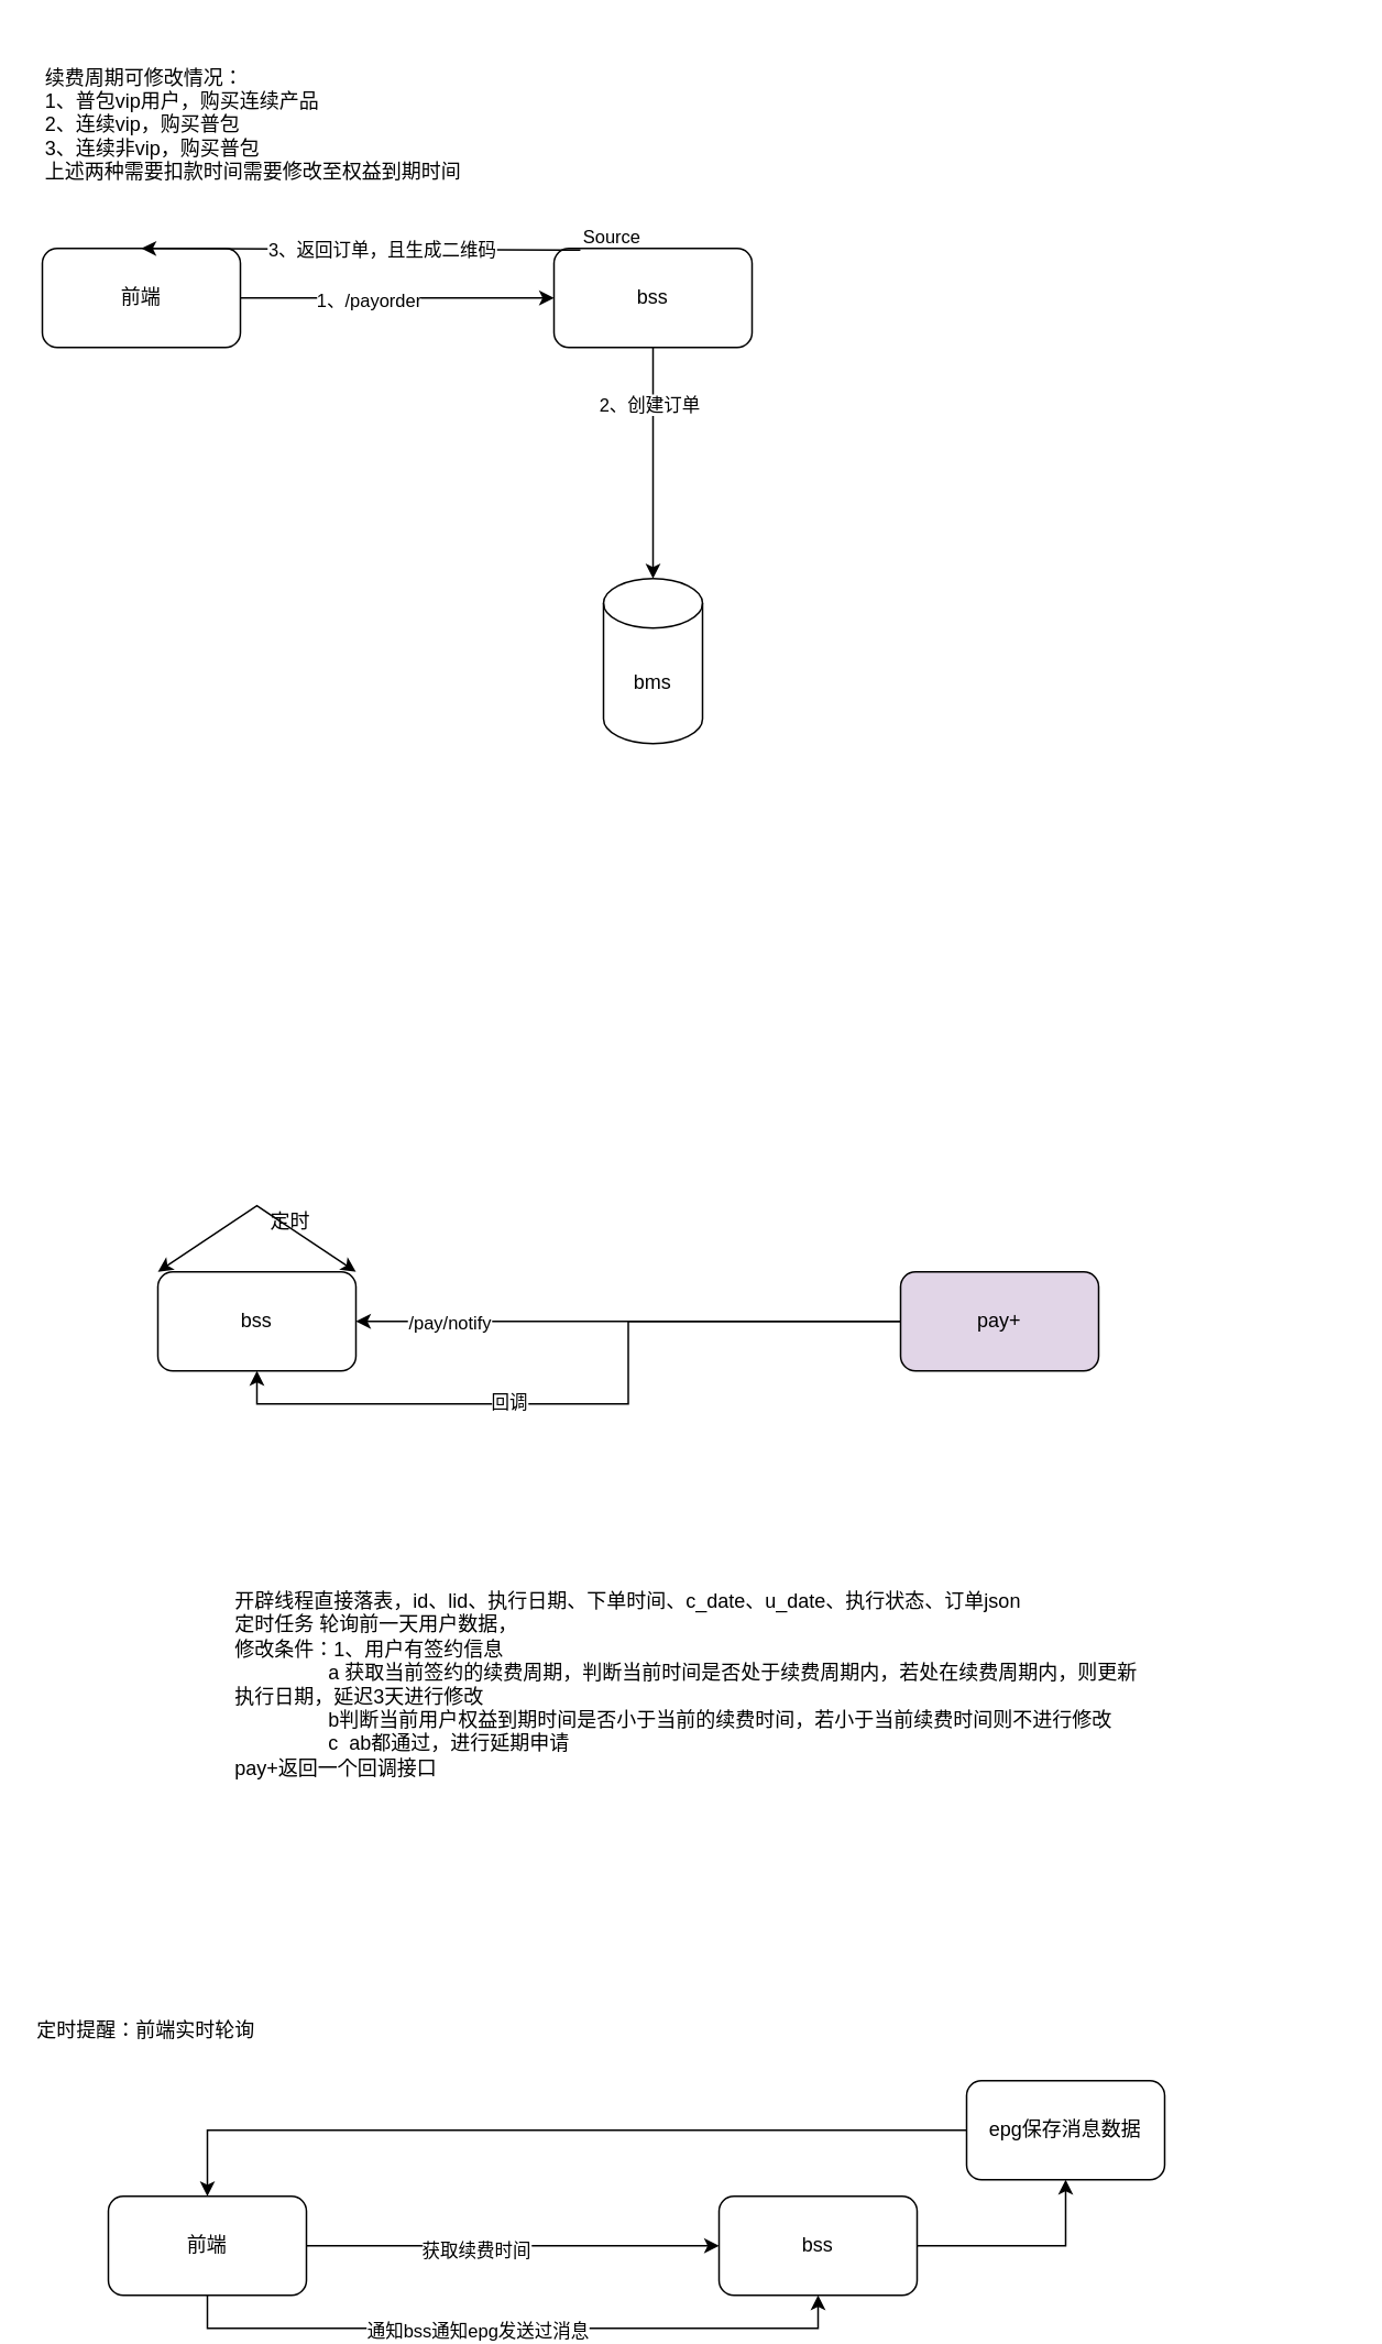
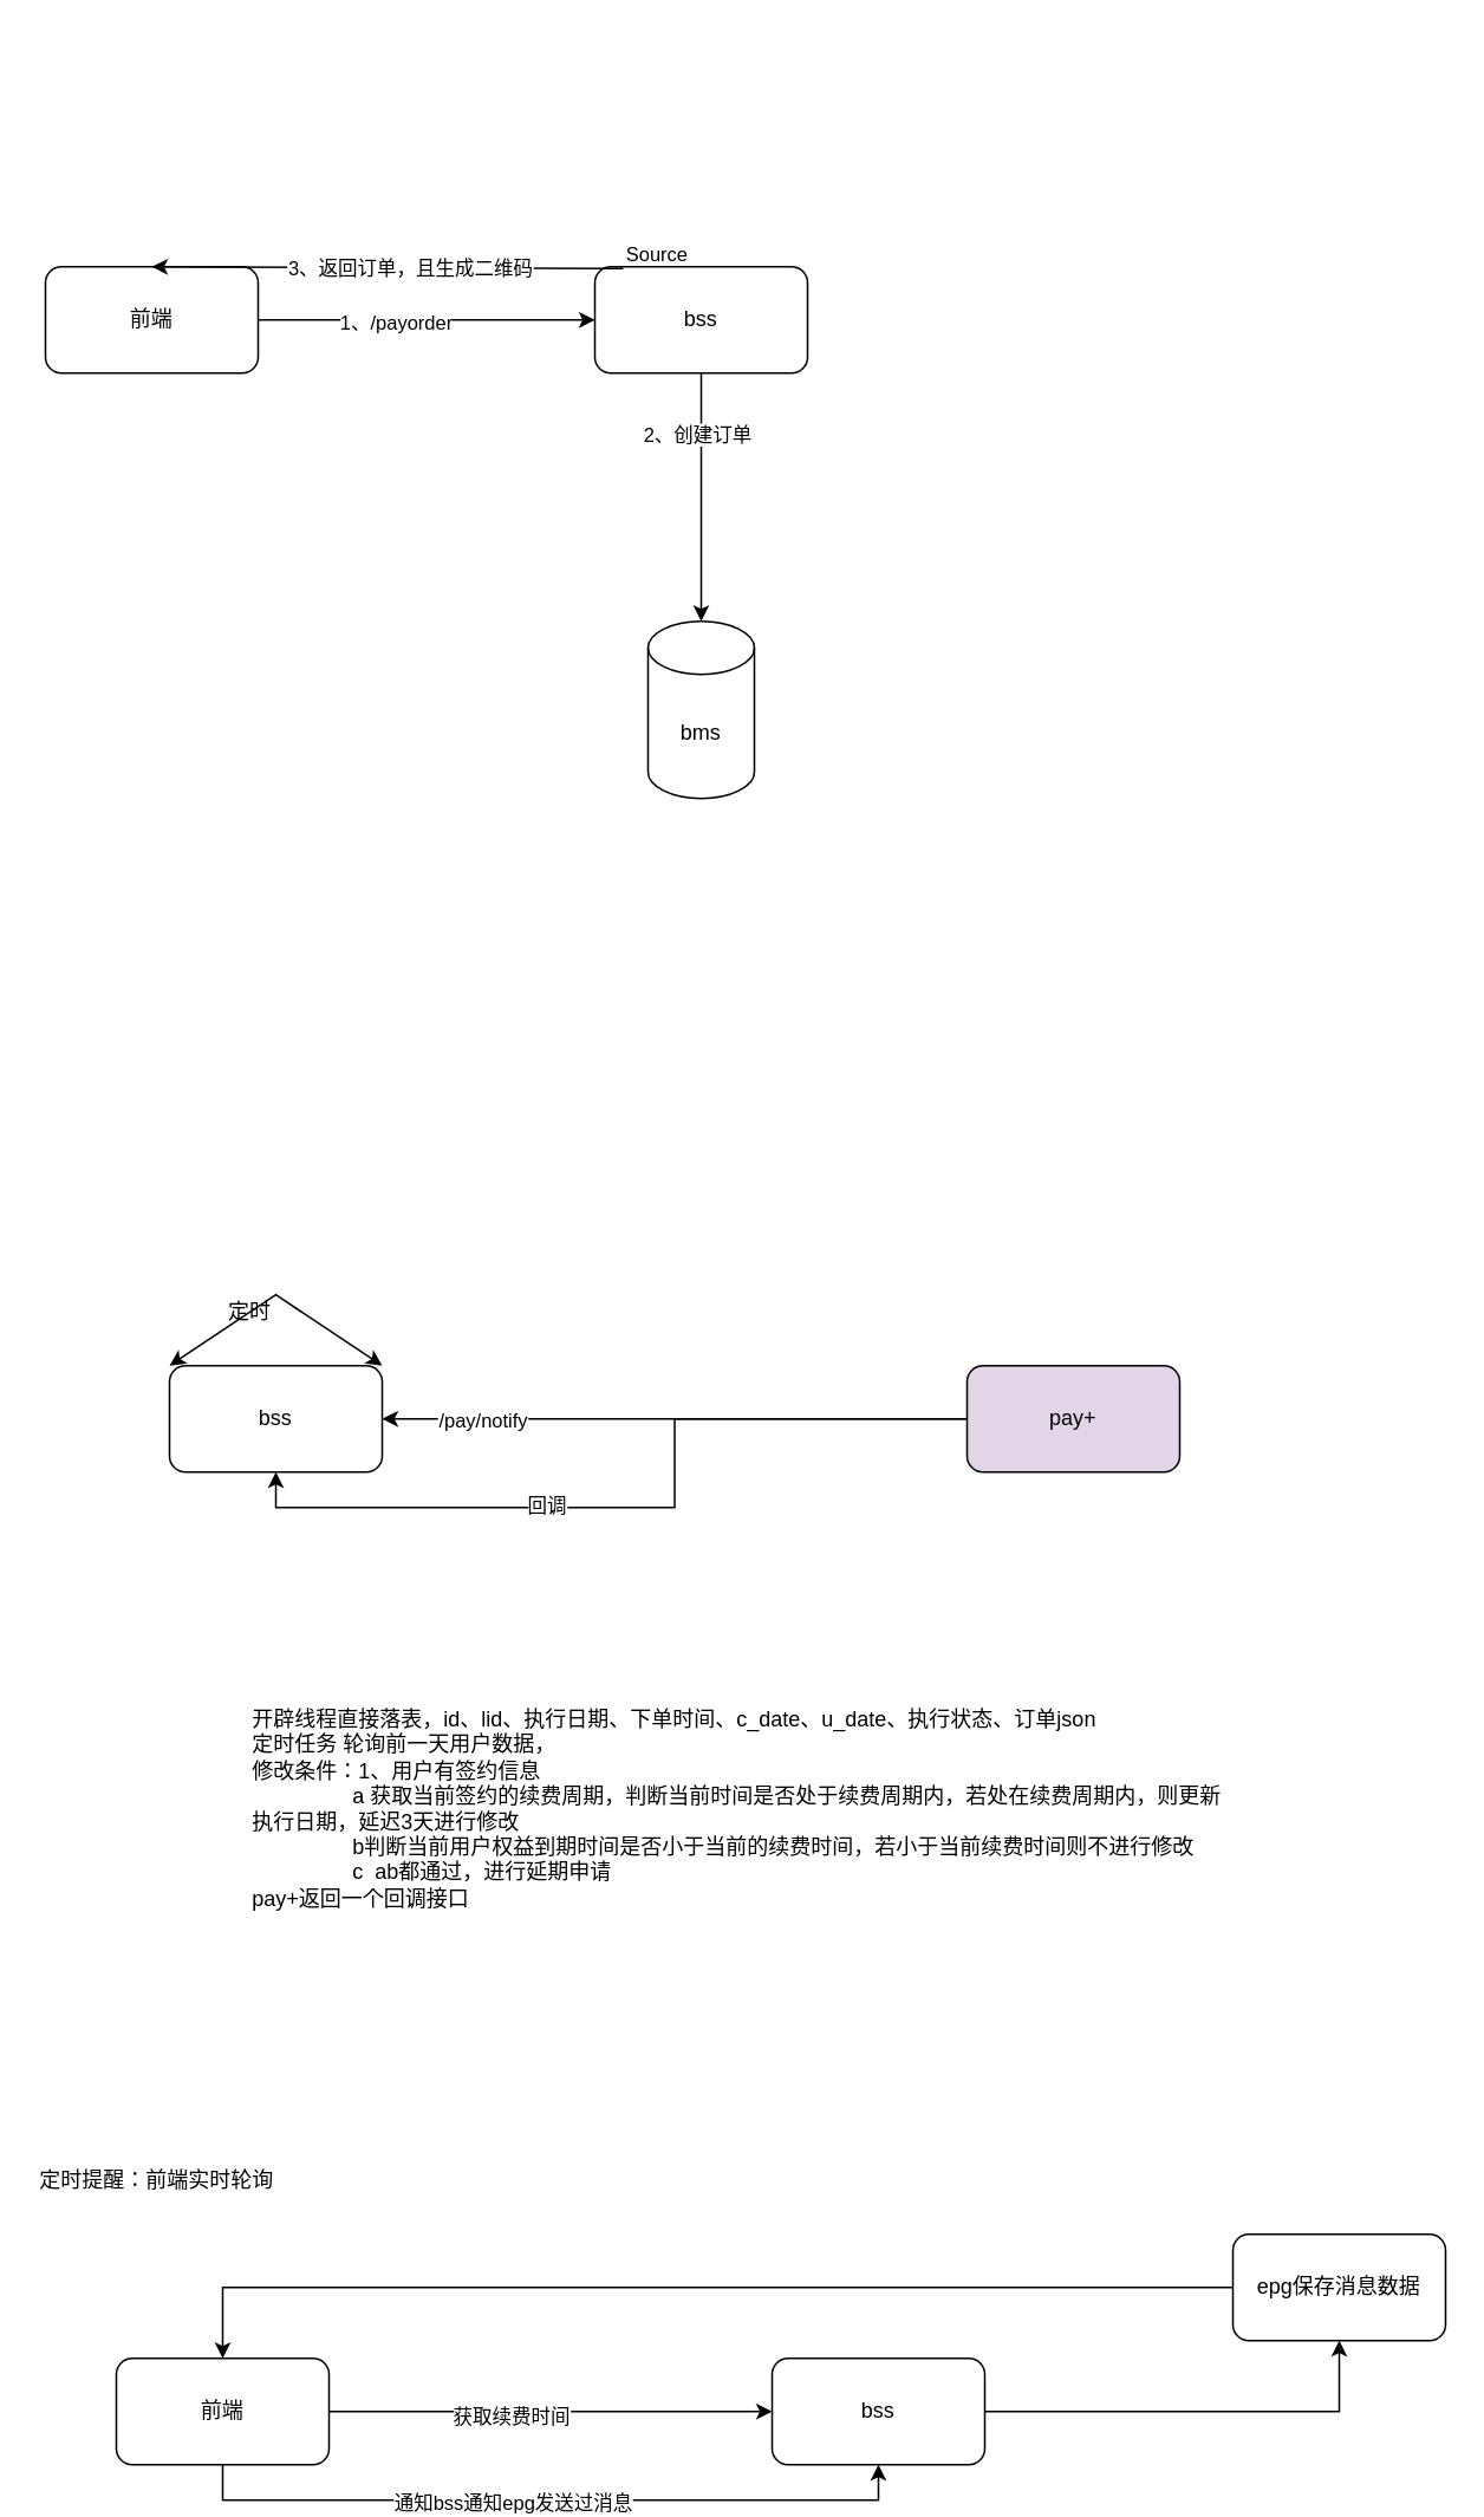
  <mxCell id="0" />
  <mxCell id="1" parent="0" />
- <mxCell id="2" value="续费周期可修改情况：&lt;br&gt;1、普包vip用户，购买连续产品&lt;br&gt;2、连续vip，购买普包&lt;br&gt;3、连续非vip，购买普包&lt;br&gt;上述两种需要扣款时间需要修改至权益到期时间" style="text;html=1;strokeColor=none;fillColor=none;align=left;verticalAlign=middle;whiteSpace=wrap;rounded=0;" vertex="1" parent="1"><mxGeometry x="25" y="20" width="280" height="110" as="geometry" /></mxCell>
  <mxCell id="3" style="edgeStyle=orthogonalEdgeStyle;rounded=0;orthogonalLoop=1;jettySize=auto;html=1;entryX=0;entryY=0.5;entryDx=0;entryDy=0;" edge="1" parent="1" source="5" target="8"><mxGeometry relative="1" as="geometry" /></mxCell>
  <mxCell id="4" value="1、/payorder" style="edgeLabel;html=1;align=center;verticalAlign=middle;resizable=0;points=[];" vertex="1" connectable="0" parent="3"><mxGeometry x="-0.173" y="-1" relative="1" as="geometry"><mxPoint x="-2" as="offset" /></mxGeometry></mxCell>
  <mxCell id="5" value="前端" style="rounded=1;whiteSpace=wrap;html=1;" vertex="1" parent="1"><mxGeometry x="25" y="150" width="120" height="60" as="geometry" /></mxCell>
  <mxCell id="6" style="edgeStyle=orthogonalEdgeStyle;rounded=0;orthogonalLoop=1;jettySize=auto;html=1;entryX=0.5;entryY=0;entryDx=0;entryDy=0;entryPerimeter=0;" edge="1" parent="1" source="8" target="14"><mxGeometry relative="1" as="geometry" /></mxCell>
  <mxCell id="7" value="2、创建订单" style="edgeLabel;html=1;align=center;verticalAlign=middle;resizable=0;points=[];" vertex="1" connectable="0" parent="6"><mxGeometry x="-0.509" y="-3" relative="1" as="geometry"><mxPoint as="offset" /></mxGeometry></mxCell>
  <mxCell id="8" value="bss" style="rounded=1;whiteSpace=wrap;html=1;" vertex="1" parent="1"><mxGeometry x="335" y="150" width="120" height="60" as="geometry" /></mxCell>
  <mxCell id="9" style="edgeStyle=orthogonalEdgeStyle;rounded=0;orthogonalLoop=1;jettySize=auto;html=1;entryX=1;entryY=0.5;entryDx=0;entryDy=0;" edge="1" parent="1" source="13" target="18"><mxGeometry relative="1" as="geometry" /></mxCell>
  <mxCell id="10" value="/pay/notify" style="edgeLabel;html=1;align=center;verticalAlign=middle;resizable=0;points=[];" vertex="1" connectable="0" parent="9"><mxGeometry x="0.661" relative="1" as="geometry"><mxPoint as="offset" /></mxGeometry></mxCell>
  <mxCell id="11" style="edgeStyle=orthogonalEdgeStyle;rounded=0;orthogonalLoop=1;jettySize=auto;html=1;entryX=0.5;entryY=1;entryDx=0;entryDy=0;" edge="1" parent="1" source="13" target="18"><mxGeometry relative="1" as="geometry" /></mxCell>
  <mxCell id="12" value="回调" style="edgeLabel;html=1;align=center;verticalAlign=middle;resizable=0;points=[];" vertex="1" connectable="0" parent="11"><mxGeometry x="0.252" y="-2" relative="1" as="geometry"><mxPoint as="offset" /></mxGeometry></mxCell>
  <mxCell id="13" value="pay+" style="rounded=1;whiteSpace=wrap;html=1;fillColor=#e1d5e7;" vertex="1" parent="1"><mxGeometry x="545" y="770" width="120" height="60" as="geometry" /></mxCell>
  <mxCell id="14" value="bms" style="shape=cylinder3;whiteSpace=wrap;html=1;boundedLbl=1;backgroundOutline=1;size=15;" vertex="1" parent="1"><mxGeometry x="365" y="350" width="60" height="100" as="geometry" /></mxCell>
  <mxCell id="15" value="" style="endArrow=classic;html=1;rounded=0;entryX=0.5;entryY=0;entryDx=0;entryDy=0;exitX=0.133;exitY=0.017;exitDx=0;exitDy=0;exitPerimeter=0;" edge="1" parent="1" source="8" target="5"><mxGeometry relative="1" as="geometry"><mxPoint x="175" y="150" as="sourcePoint" /><mxPoint x="335" y="150" as="targetPoint" /></mxGeometry></mxCell>
  <mxCell id="16" value="3、返回订单，且生成二维码" style="edgeLabel;resizable=0;html=1;align=center;verticalAlign=middle;" connectable="0" vertex="1" parent="15"><mxGeometry relative="1" as="geometry"><mxPoint x="13" as="offset" /></mxGeometry></mxCell>
  <mxCell id="17" value="Source" style="edgeLabel;resizable=0;html=1;align=left;verticalAlign=bottom;" connectable="0" vertex="1" parent="15"><mxGeometry x="-1" relative="1" as="geometry" /></mxCell>
  <mxCell id="18" value="bss" style="rounded=1;whiteSpace=wrap;html=1;" vertex="1" parent="1"><mxGeometry x="95" y="770" width="120" height="60" as="geometry" /></mxCell>
  <mxCell id="19" value="开辟线程直接落表，id、lid、执行日期、下单时间、c_date、u_date、执行状态、订单json&lt;br&gt;定时任务 轮询前一天用户数据，&lt;br&gt;修改条件：1、用户有签约信息&lt;br&gt;&amp;nbsp; &amp;nbsp; &amp;nbsp; &amp;nbsp; &amp;nbsp; &amp;nbsp; &amp;nbsp; &amp;nbsp; &amp;nbsp;a 获取当前签约的续费周期，判断当前时间是否处于续费周期内，若处在续费周期内，则更新执行日期，延迟3天进行修改&lt;br&gt;&amp;nbsp; &amp;nbsp; &amp;nbsp; &amp;nbsp; &amp;nbsp; &amp;nbsp; &amp;nbsp; &amp;nbsp; &amp;nbsp;b判断当前用户权益到期时间是否小于当前的续费时间，若小于当前续费时间则不进行修改&lt;br&gt;&amp;nbsp; &amp;nbsp; &amp;nbsp; &amp;nbsp; &amp;nbsp; &amp;nbsp; &amp;nbsp; &amp;nbsp; &amp;nbsp;c&amp;nbsp; ab都通过，进行延期申请&lt;br&gt;pay+返回一个回调接口" style="text;html=1;strokeColor=none;fillColor=none;align=left;verticalAlign=middle;whiteSpace=wrap;rounded=0;" vertex="1" parent="1"><mxGeometry x="140" y="920" width="550" height="200" as="geometry" /></mxCell>
  <mxCell id="20" value="" style="endArrow=classic;startArrow=classic;html=1;rounded=0;exitX=0;exitY=0;exitDx=0;exitDy=0;entryX=1;entryY=0;entryDx=0;entryDy=0;" edge="1" parent="1" source="18" target="18"><mxGeometry width="50" height="50" relative="1" as="geometry"><mxPoint x="565" y="820" as="sourcePoint" /><mxPoint x="615" y="770" as="targetPoint" /><Array as="points"><mxPoint x="155" y="730" /></Array></mxGeometry></mxCell>
- <mxCell id="21" value="定时" style="text;html=1;align=center;verticalAlign=middle;resizable=0;points=[];autosize=1;strokeColor=none;fillColor=none;" vertex="1" parent="1"><mxGeometry x="150" y="725" width="50" height="30" as="geometry" /></mxCell>
+ <mxCell id="21" value="定时" style="text;html=1;align=center;verticalAlign=middle;resizable=0;points=[];autosize=1;strokeColor=none;fillColor=none;" vertex="1" parent="1"><mxGeometry x="115" y="725" width="50" height="30" as="geometry" /></mxCell>
  <mxCell id="22" value="定时提醒：前端实时轮询" style="text;html=1;strokeColor=none;fillColor=none;align=left;verticalAlign=middle;whiteSpace=wrap;rounded=0;" vertex="1" parent="1"><mxGeometry x="20" y="1150" width="370" height="160" as="geometry" /></mxCell>
  <mxCell id="23" style="edgeStyle=none;rounded=0;orthogonalLoop=1;jettySize=auto;html=1;exitX=1;exitY=0.5;exitDx=0;exitDy=0;entryX=0;entryY=0.5;entryDx=0;entryDy=0;" edge="1" parent="1" source="27" target="29"><mxGeometry relative="1" as="geometry" /></mxCell>
  <mxCell id="24" value="获取续费时间" style="edgeLabel;html=1;align=center;verticalAlign=middle;resizable=0;points=[];" vertex="1" connectable="0" parent="23"><mxGeometry x="-0.188" y="-2" relative="1" as="geometry"><mxPoint as="offset" /></mxGeometry></mxCell>
  <mxCell id="25" style="edgeStyle=orthogonalEdgeStyle;rounded=0;orthogonalLoop=1;jettySize=auto;html=1;entryX=0.5;entryY=1;entryDx=0;entryDy=0;exitX=0.5;exitY=1;exitDx=0;exitDy=0;" edge="1" parent="1" source="27" target="29"><mxGeometry relative="1" as="geometry"><mxPoint x="125" y="1450" as="sourcePoint" /><mxPoint x="495" y="1450" as="targetPoint" /></mxGeometry></mxCell>
  <mxCell id="26" value="通知bss通知epg发送过消息" style="edgeLabel;html=1;align=center;verticalAlign=middle;resizable=0;points=[];" vertex="1" connectable="0" parent="25"><mxGeometry x="-0.106" y="-1" relative="1" as="geometry"><mxPoint as="offset" /></mxGeometry></mxCell>
  <mxCell id="27" value="前端" style="rounded=1;whiteSpace=wrap;html=1;" vertex="1" parent="1"><mxGeometry x="65" y="1330" width="120" height="60" as="geometry" /></mxCell>
  <mxCell id="28" style="edgeStyle=orthogonalEdgeStyle;rounded=0;orthogonalLoop=1;jettySize=auto;html=1;exitX=1;exitY=0.5;exitDx=0;exitDy=0;entryX=0.5;entryY=1;entryDx=0;entryDy=0;" edge="1" parent="1" source="29" target="31"><mxGeometry relative="1" as="geometry"><mxPoint x="695" y="1360" as="targetPoint" /></mxGeometry></mxCell>
  <mxCell id="29" value="bss" style="rounded=1;whiteSpace=wrap;html=1;" vertex="1" parent="1"><mxGeometry x="435" y="1330" width="120" height="60" as="geometry" /></mxCell>
  <mxCell id="30" style="edgeStyle=orthogonalEdgeStyle;rounded=0;orthogonalLoop=1;jettySize=auto;html=1;entryX=0.5;entryY=0;entryDx=0;entryDy=0;" edge="1" parent="1" source="31" target="27"><mxGeometry relative="1" as="geometry" /></mxCell>
- <mxCell id="31" value="epg保存消息数据" style="rounded=1;whiteSpace=wrap;html=1;" vertex="1" parent="1"><mxGeometry x="585" y="1260" width="120" height="60" as="geometry" /></mxCell>
+ <mxCell id="31" value="epg保存消息数据" style="rounded=1;whiteSpace=wrap;html=1;" vertex="1" parent="1"><mxGeometry x="695" y="1260" width="120" height="60" as="geometry" /></mxCell>
